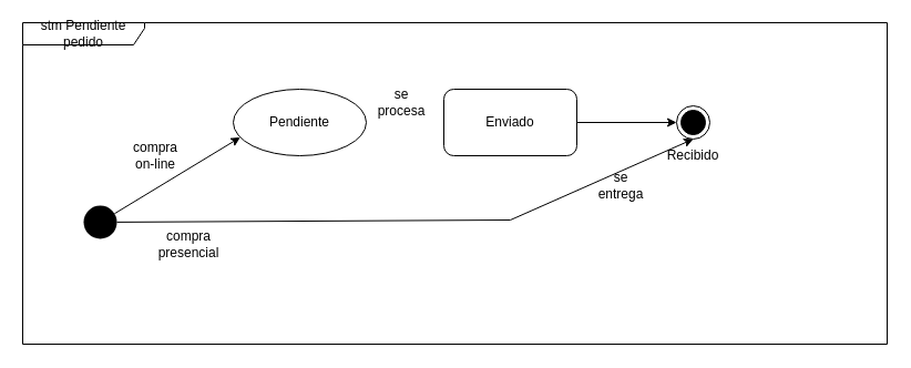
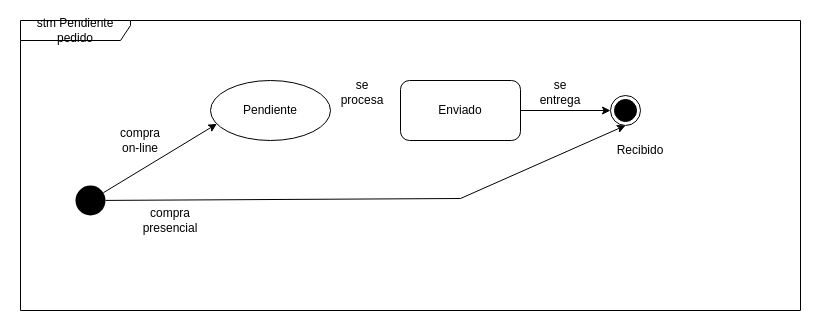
  <mxCell id="0" />
  <mxCell id="1" parent="0" />
  <mxCell id="2" value="stm Pendiente pedido" style="shape=umlFrame;whiteSpace=wrap;html=1;width=110;height=20;" vertex="1" parent="1"><mxGeometry x="20" y="20" width="780" height="290" as="geometry" /></mxCell>
  <mxCell id="3" style="rounded=0;orthogonalLoop=1;jettySize=auto;html=1;entryX=0;entryY=0.75;entryDx=0;entryDy=0;" edge="1" parent="1" source="5" target="7"><mxGeometry relative="1" as="geometry" /></mxCell>
  <mxCell id="4" style="edgeStyle=none;rounded=0;orthogonalLoop=1;jettySize=auto;html=1;entryX=0.5;entryY=1;entryDx=0;entryDy=0;" edge="1" parent="1" source="5" target="6"><mxGeometry relative="1" as="geometry"><mxPoint x="210" y="275" as="targetPoint" /><Array as="points"><mxPoint x="460" y="198" /></Array></mxGeometry></mxCell>
  <mxCell id="5" value="" style="ellipse;fillColor=#000000;strokeColor=none;" vertex="1" parent="1"><mxGeometry x="75" y="185" width="30" height="30" as="geometry" /></mxCell>
  <mxCell id="6" value="" style="ellipse;html=1;shape=endState;fillColor=#000000;strokeColor=#000000;" vertex="1" parent="1"><mxGeometry x="610" y="95" width="30" height="30" as="geometry" /></mxCell>
  <mxCell id="7" value="Pendiente" style="ellipse;whiteSpace=wrap;html=1;fillColor=none;" vertex="1" parent="1"><mxGeometry x="210" y="80" width="120" height="60" as="geometry" /></mxCell>
  <mxCell id="8" value="compra on-line" style="text;html=1;strokeColor=none;fillColor=none;align=center;verticalAlign=middle;whiteSpace=wrap;rounded=0;" vertex="1" parent="1"><mxGeometry x="120" y="130" width="40" height="20" as="geometry" /></mxCell>
  <mxCell id="9" value="compra presencial" style="text;html=1;strokeColor=none;fillColor=none;align=center;verticalAlign=middle;whiteSpace=wrap;rounded=0;" vertex="1" parent="1"><mxGeometry x="150" y="210" width="40" height="20" as="geometry" /></mxCell>
  <mxCell id="10" style="edgeStyle=none;rounded=0;orthogonalLoop=1;jettySize=auto;html=1;entryX=0;entryY=0.5;entryDx=0;entryDy=0;" edge="1" parent="1" source="11" target="6"><mxGeometry relative="1" as="geometry" /></mxCell>
  <mxCell id="11" value="Enviado" style="rounded=1;whiteSpace=wrap;html=1;fillColor=none;" vertex="1" parent="1"><mxGeometry x="400" y="80" width="120" height="60" as="geometry" /></mxCell>
  <mxCell id="12" value="se procesa" style="text;html=1;strokeColor=none;fillColor=none;align=center;verticalAlign=middle;whiteSpace=wrap;rounded=0;" vertex="1" parent="1"><mxGeometry x="342" y="82" width="40" height="20" as="geometry" /></mxCell>
- <mxCell id="13" value="se entrega" style="text;html=1;strokeColor=none;fillColor=none;align=center;verticalAlign=middle;whiteSpace=wrap;rounded=0;" vertex="1" parent="1"><mxGeometry x="540" y="157" width="40" height="20" as="geometry" /></mxCell>
- <mxCell id="14" value="Recibido" style="text;html=1;strokeColor=none;fillColor=none;align=center;verticalAlign=middle;whiteSpace=wrap;rounded=0;" vertex="1" parent="1"><mxGeometry x="605" y="130" width="40" height="20" as="geometry" /></mxCell>
+ <mxCell id="13" value="se entrega" style="text;html=1;strokeColor=none;fillColor=none;align=center;verticalAlign=middle;whiteSpace=wrap;rounded=0;" vertex="1" parent="1"><mxGeometry x="540" y="82" width="40" height="20" as="geometry" /></mxCell>
+ <mxCell id="14" value="Recibido" style="text;html=1;strokeColor=none;fillColor=none;align=center;verticalAlign=middle;whiteSpace=wrap;rounded=0;" vertex="1" parent="1"><mxGeometry x="620" y="140" width="40" height="20" as="geometry" /></mxCell>
